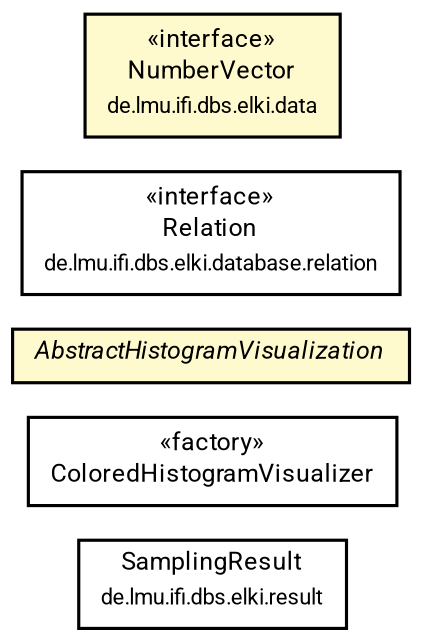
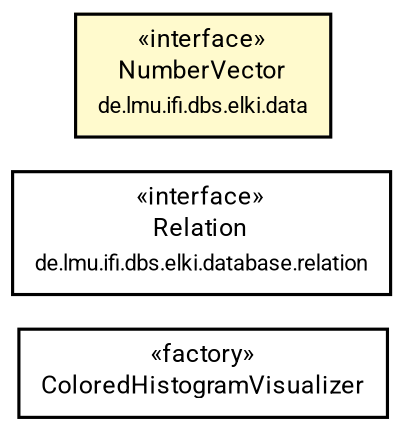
  digraph {
    nodesep=0.15
    rankdir=LR
    ranksep=0.25
    node [fontcolor=black fontname=Roboto fontsize=8 margin=0 shape=plaintext]
-   n1 [height=0 label=<<table title="de.lmu.ifi.dbs.elki.result.SamplingResult" border="0" cellborder="1" cellspacing="0" cellpadding="2" href="../../../result/SamplingResult.html" target="_parent"> 		<tr><td><table border="0" cellspacing="0" cellpadding="1"> 		<tr><td align="center" balign="center"> <font face="Roboto">SamplingResult</font> </td></tr> 		<tr><td align="center" balign="center"> <font face="Roboto" point-size="7.0">de.lmu.ifi.dbs.elki.result</font> </td></tr> 		</table></td></tr> 		</table>> width=0]
    n2 [height=0 label=<<table title="de.lmu.ifi.dbs.elki.visualization.visualizers.histogram.ColoredHistogramVisualizer" border="0" cellborder="1" cellspacing="0" cellpadding="2" href="ColoredHistogramVisualizer.html" target="_parent"> 		<tr><td><table border="0" cellspacing="0" cellpadding="1"> 		<tr><td align="center" balign="center"> &#171;factory&#187; </td></tr> 		<tr><td align="center" balign="center"> <font face="Roboto">ColoredHistogramVisualizer</font> </td></tr> 		</table></td></tr> 		</table>> width=0]
-   n3 [height=0 label=<<table title="de.lmu.ifi.dbs.elki.visualization.visualizers.histogram.AbstractHistogramVisualization" border="0" cellborder="1" cellspacing="0" cellpadding="2" bgcolor="LemonChiffon" href="AbstractHistogramVisualization.html" target="_parent"> 		<tr><td><table border="0" cellspacing="0" cellpadding="1"> 		<tr><td align="center" balign="center"> <font face="Roboto"><i>AbstractHistogramVisualization</i></font> </td></tr> 		</table></td></tr> 		</table>> width=0]
    n4 [height=0 label=<<table title="de.lmu.ifi.dbs.elki.database.relation.Relation" border="0" cellborder="1" cellspacing="0" cellpadding="2" href="../../../database/relation/Relation.html" target="_parent"> 		<tr><td><table border="0" cellspacing="0" cellpadding="1"> 		<tr><td align="center" balign="center"> &#171;interface&#187; </td></tr> 		<tr><td align="center" balign="center"> <font face="Roboto">Relation</font> </td></tr> 		<tr><td align="center" balign="center"> <font face="Roboto" point-size="7.0">de.lmu.ifi.dbs.elki.database.relation</font> </td></tr> 		</table></td></tr> 		</table>> width=0]
    n5 [height=0 label=<<table title="de.lmu.ifi.dbs.elki.data.NumberVector" border="0" cellborder="1" cellspacing="0" cellpadding="2" bgcolor="LemonChiffon" href="../../../data/NumberVector.html" target="_parent"> 		<tr><td><table border="0" cellspacing="0" cellpadding="1"> 		<tr><td align="center" balign="center"> &#171;interface&#187; </td></tr> 		<tr><td align="center" balign="center"> <font face="Roboto">NumberVector</font> </td></tr> 		<tr><td align="center" balign="center"> <font face="Roboto" point-size="7.0">de.lmu.ifi.dbs.elki.data</font> </td></tr> 		</table></td></tr> 		</table>> width=0]
  }
